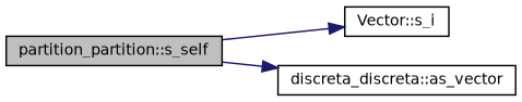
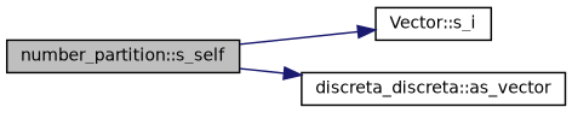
  digraph {
    rankdir=LR
    node [color=black fillcolor=white fontname=Helvetica fontsize=10 shape=record style=filled]
    edge [color=midnightblue fontname=Helvetica fontsize=10 labelfontname=Helvetica labelfontsize=10 style=solid]
-   n1 [fillcolor=grey75 fontcolor=black height=0.2 label="partition_partition::s_self" width=0.4]
+   n1 [fillcolor=grey75 fontcolor=black height=0.2 label="number_partition::s_self" width=0.4]
    n2 [height=0.2 label="Vector::s_i" width=0.4]
    n3 [height=0.2 label="discreta_discreta::as_vector" width=0.4]
    n1 -> n2
    n1 -> n3
  }
